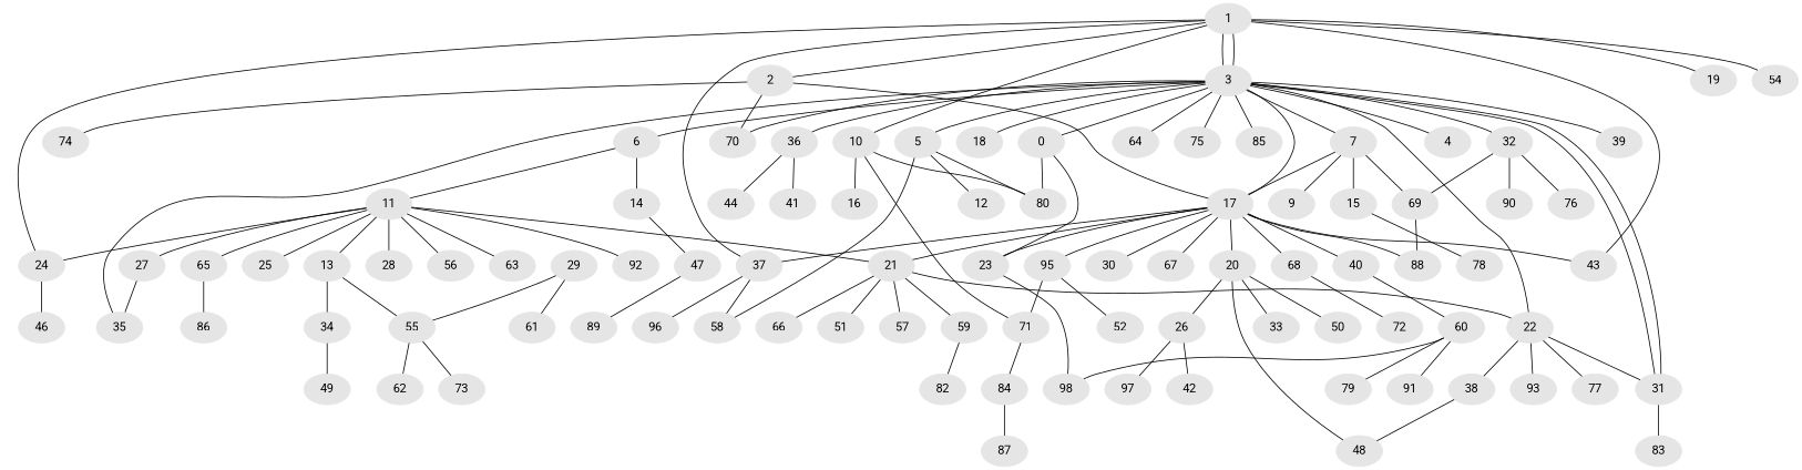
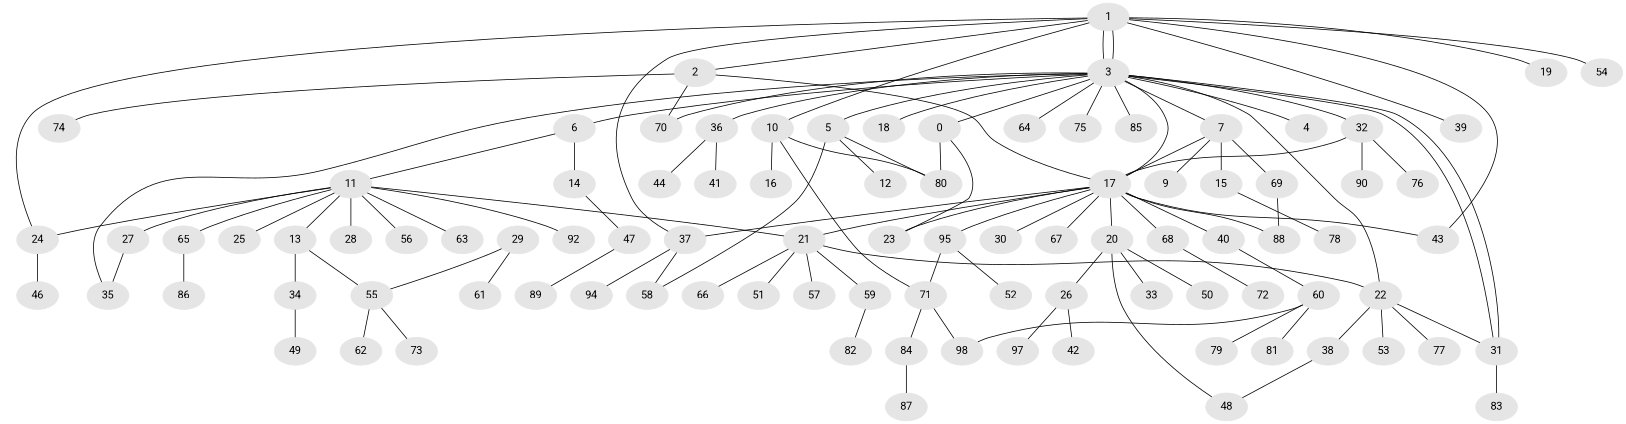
  graph {
    fontname=Roboto
    node [color=gray90 fontname=Roboto style=filled]
    edge [fontname=Roboto]
    1
    2
    3
    10
    19
    24
    37
    43
    54
    17
    70
    74
    4
    5
    6
    7
    n17 [label=0]
    18
    22
    31
    32
    35
    36
    39
    64
    75
    85
    80
    16
    71
    46
    58
-   94 [label=96]
+   94
    21
    23
    20
    30
    40
    n39 [label=95]
    67
    68
    88
    12
    11
    14
    9
    15
    69
    38
-   53 [label=93]
+   53
    77
    29
    55
    61
    83
    90
    76
    44
    41
    13
    25
    27
    28
    56
    63
    65
    92
    47
    51
    57
    59
    66
    78
    n74 [label=98]
    84
    34
    86
    49
    62
    73
    89
    26
    33
    48
    50
    60
    52
    72
    42
    n90 [label=97]
    82
    79
-   81 [label=91]
+   81
    87
    1 -- 2
    1 -- 3
    1 -- 3
    1 -- 10
    1 -- 19
    1 -- 24
    1 -- 37
    1 -- 43
    1 -- 54
    2 -- 17
    2 -- 70
    2 -- 74
    3 -- 17
    3 -- 70
    3 -- 4
    3 -- 5
    3 -- 6
    3 -- 7
    3 -- n17
    3 -- 18
    3 -- 22
    3 -- 31
    3 -- 31
    3 -- 32
    3 -- 35
    3 -- 36
-   3 -- 39
+   1 -- 39
    3 -- 64
    3 -- 75
    3 -- 85
    10 -- 80
    10 -- 16
    10 -- 71
    24 -- 46
    37 -- 58
    37 -- 94
    17 -- 37
    17 -- 43
    17 -- 21
    17 -- 23
    17 -- 20
    17 -- 30
    17 -- 40
    17 -- n39
    17 -- 67
    17 -- 68
    17 -- 88
    5 -- 80
    5 -- 58
    5 -- 12
    6 -- 11
    6 -- 14
    7 -- 17
    7 -- 9
    7 -- 15
    7 -- 69
    n17 -- 80
    n17 -- 23
    22 -- 31
    22 -- 38
    22 -- 53
    22 -- 77
    31 -- 83
-   32 -- 69
+   32 -- 17
    32 -- 90
    32 -- 76
    36 -- 44
    36 -- 41
    71 -- 84
    21 -- 22
    21 -- 51
    21 -- 57
    21 -- 59
    21 -- 66
-   23 -- n74
+   71 -- n74
    20 -- 26
    20 -- 33
    20 -- 48
    20 -- 50
    40 -- 60
    n39 -- 71
    n39 -- 52
    68 -- 72
    11 -- 24
    11 -- 21
    11 -- 13
    11 -- 25
    11 -- 27
    11 -- 28
    11 -- 56
    11 -- 63
    11 -- 65
    11 -- 92
    14 -- 47
    15 -- 78
    69 -- 88
    38 -- 48
    29 -- 55
    29 -- 61
    55 -- 62
    55 -- 73
    13 -- 55
    13 -- 34
    27 -- 35
    65 -- 86
    47 -- 89
    59 -- 82
    84 -- 87
    34 -- 49
    26 -- 42
    26 -- n90
    60 -- n74
    60 -- 79
    60 -- 81
  }
